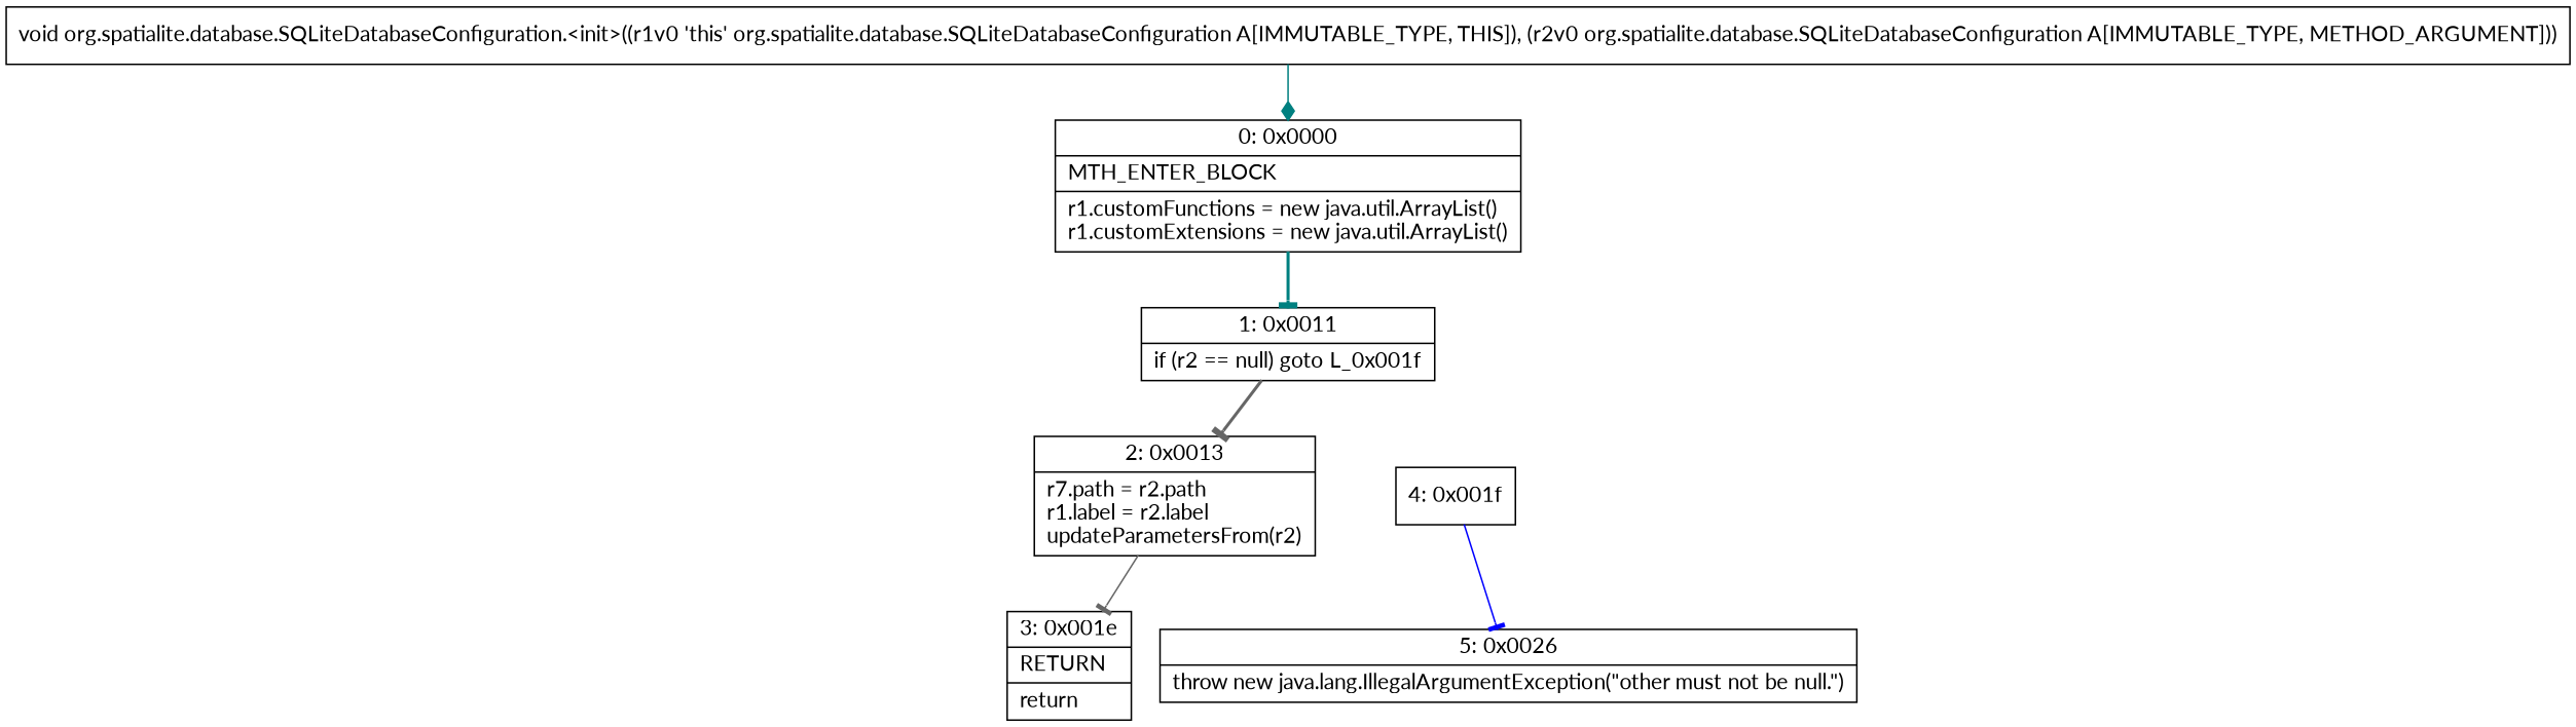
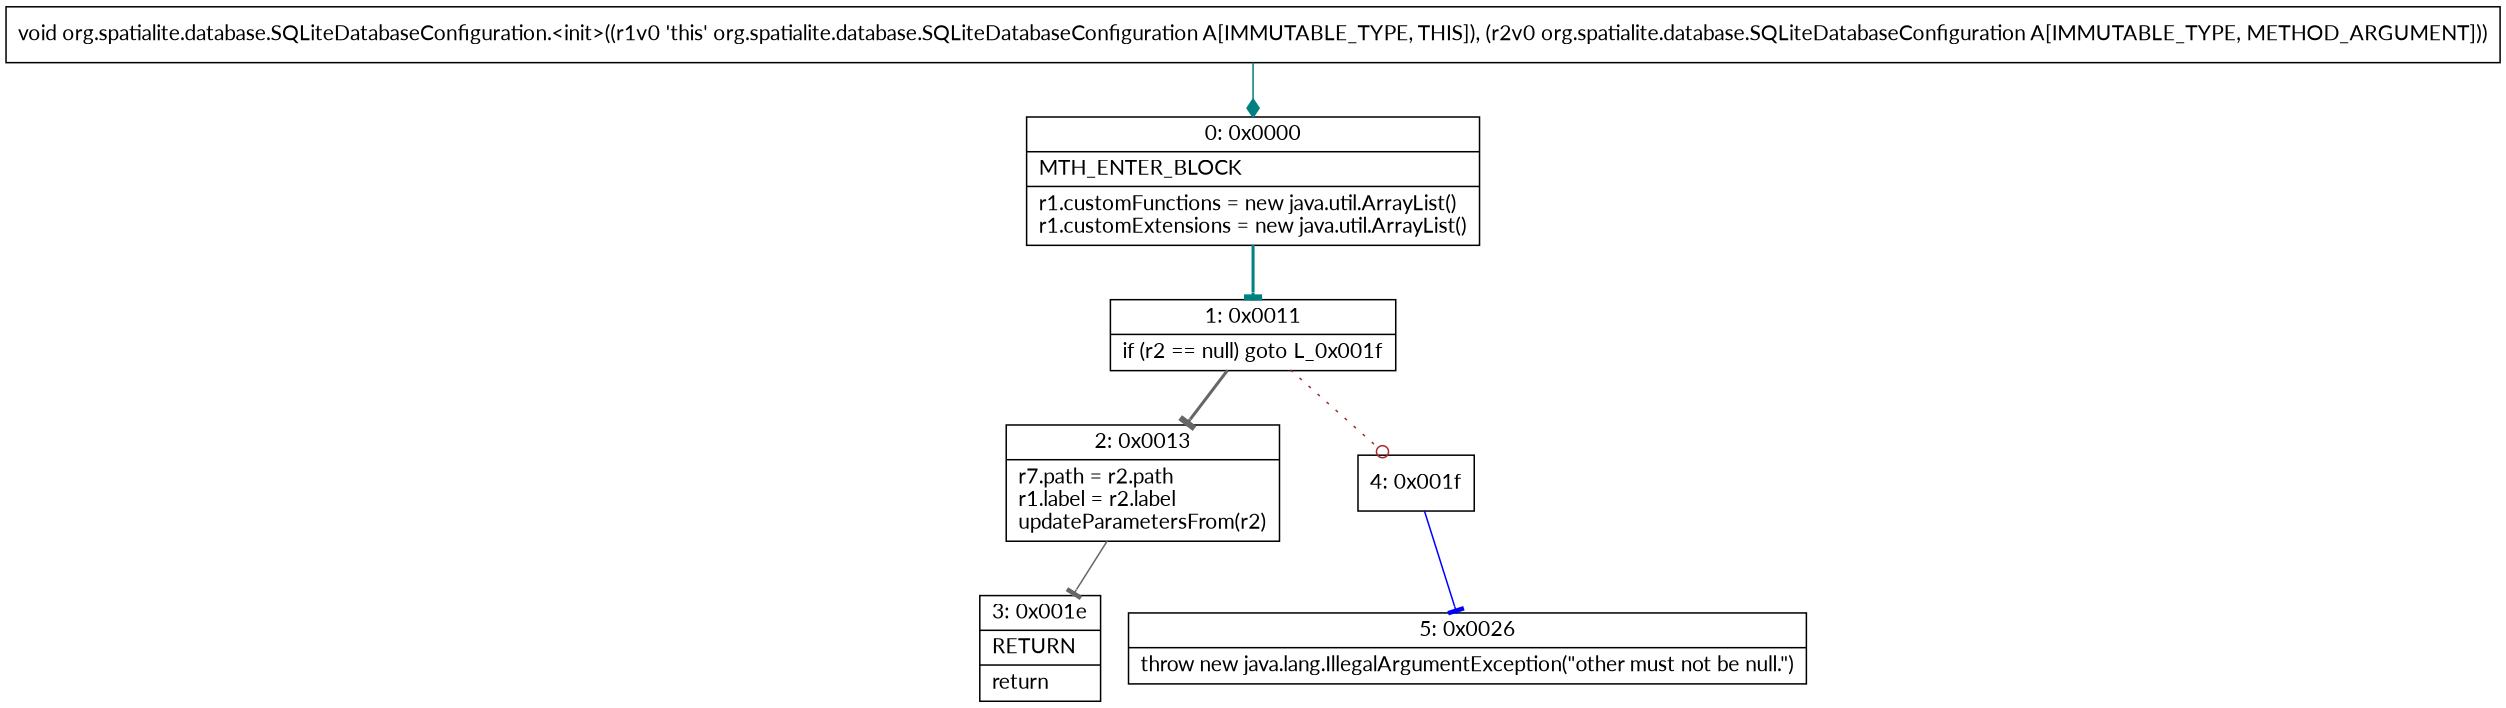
  digraph {
    fontname=Lato
    node [fontname=Lato shape=record]
    edge [arrowhead=tee color=teal fontname=Lato style=solid]
    n1 [label="{0\:\ 0x0000|MTH_ENTER_BLOCK\l|r1.customFunctions = new java.util.ArrayList()\lr1.customExtensions = new java.util.ArrayList()\l}"]
    n2 [label="{1\:\ 0x0011|if (r2 == null) goto L_0x001f\l}"]
    n3 [label="{2\:\ 0x0013|r7.path = r2.path\lr1.label = r2.label\lupdateParametersFrom(r2)\l}"]
    n4 [label="{4\:\ 0x001f}"]
    n5 [label="{3\:\ 0x001e|RETURN\l|return\l}"]
    n6 [label="{5\:\ 0x0026|throw new java.lang.IllegalArgumentException(\"other must not be null.\")\l}"]
    n7 [label="{void org.spatialite.database.SQLiteDatabaseConfiguration.\<init\>((r1v0 'this' org.spatialite.database.SQLiteDatabaseConfiguration A[IMMUTABLE_TYPE, THIS]), (r2v0 org.spatialite.database.SQLiteDatabaseConfiguration A[IMMUTABLE_TYPE, METHOD_ARGUMENT])) }"]
    n1 -> n2 [style=bold]
    n2 -> n3 [color=gray40 style=bold]
+   n2 -> n4 [arrowhead=odot color=brown style=dotted]
    n3 -> n5 [color=gray40]
    n4 -> n6 [color=blue]
    n7 -> n1 [arrowhead=diamond]
  }
